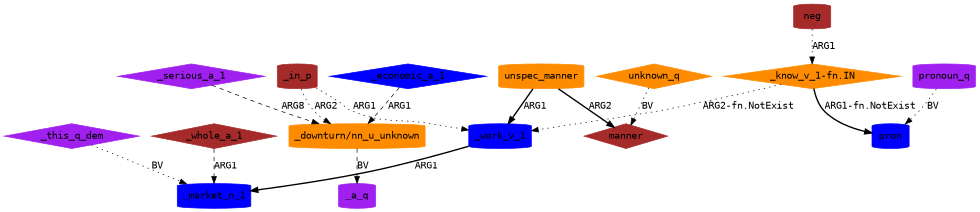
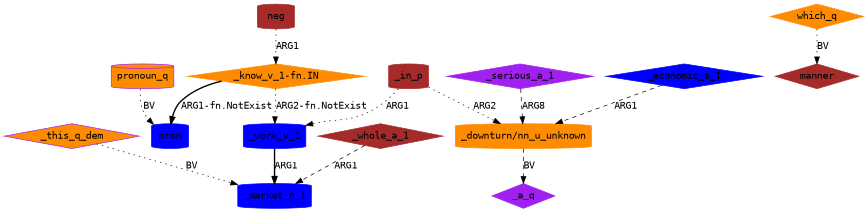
  digraph {
    fontname="DejaVu Sans Mono"
    node [color=darkorange fontname="DejaVu Sans Mono" shape=cylinder style=filled]
    edge [fontname="DejaVu Sans Mono" style=dotted]
    "_know_v_1-fn.IN" [shape=diamond]
    _work_v_1 [color=blue]
    pron [color=blue]
    _market_n_1 [color=blue]
    neg [color=brown]
    _in_p [color=brown]
    "_downturn/nn_u_unknown"
-   _a_q [color=purple]
-   which_q [shape=diamond label=unknown_q]
+   _a_q [color=purple shape=diamond]
+   which_q [shape=diamond]
    manner [color=brown shape=diamond]
-   unspec_manner
    _whole_a_1 [color=brown shape=diamond]
    _serious_a_1 [color=purple shape=diamond]
    _economic_a_1 [color=blue shape=diamond]
-   _this_q_dem [color=purple shape=diamond]
-   pronoun_q [color=purple]
+   _this_q_dem [color=purple shape=diamond fillcolor=darkorange]
+   pronoun_q [color=purple fillcolor=darkorange]
    "_know_v_1-fn.IN" -> _work_v_1 [label="ARG2-fn.NotExist"]
    "_know_v_1-fn.IN" -> pron [label="ARG1-fn.NotExist" style=bold]
    _work_v_1 -> _market_n_1 [label=ARG1 style=bold]
    neg -> "_know_v_1-fn.IN" [label=ARG1]
    _in_p -> _work_v_1 [label=ARG1]
    _in_p -> "_downturn/nn_u_unknown" [label=ARG2]
    "_downturn/nn_u_unknown" -> _a_q [label=BV style=dashed]
    which_q -> manner [label=BV]
-   unspec_manner -> _work_v_1 [label=ARG1 style=bold]
-   unspec_manner -> manner [label=ARG2 style=bold]
    _whole_a_1 -> _market_n_1 [label=ARG1 style=dashed]
    _serious_a_1 -> "_downturn/nn_u_unknown" [label=ARG8 style=dashed]
    _economic_a_1 -> "_downturn/nn_u_unknown" [label=ARG1 style=dashed]
    _this_q_dem -> _market_n_1 [label=BV]
    pronoun_q -> pron [label=BV]
  }
